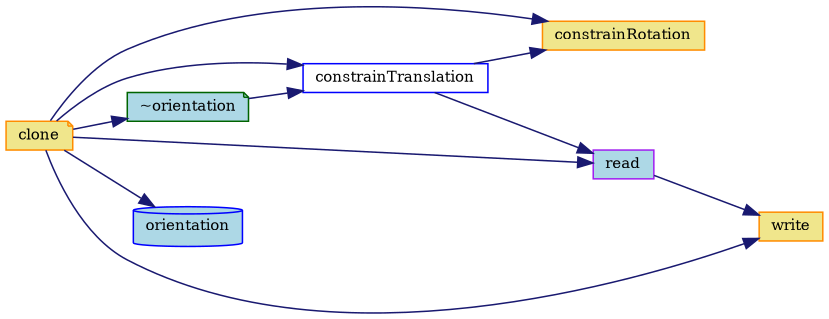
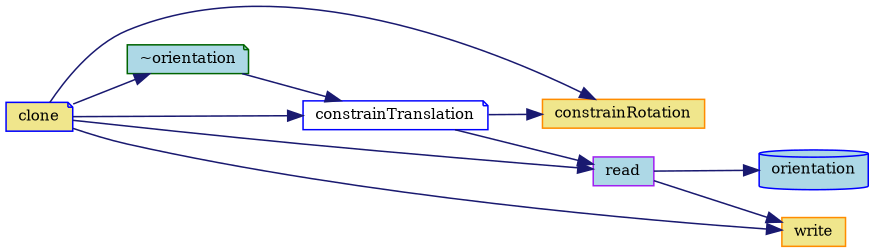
  digraph {
    fontname="DejaVu Serif"
    rankdir=LR
    node [color=blue fillcolor=khaki fontname="DejaVu Serif" fontsize=10 shape=box style=filled]
    edge [color=midnightblue fontname="DejaVu Serif" fontsize=10 labelfontname=Helvetica labelfontsize=10 style=solid]
-   n1 [color=darkorange fontcolor=black height=0.2 label=clone shape=note width=0.4]
+   n1 [fontcolor=black height=0.2 label=clone shape=note width=0.4]
    n2 [color=darkorange height=0.2 label=constrainRotation width=0.4]
    n3 [color=purple fillcolor=lightblue height=0.2 label=read width=0.4]
    n4 [color=darkorange height=0.2 label=write width=0.4]
-   n5 [fillcolor=white height=0.2 label=constrainTranslation width=0.4]
+   n5 [fillcolor=white height=0.2 label=constrainTranslation shape=note width=0.4]
    n6 [fillcolor=lightblue height=0.2 label=orientation shape=cylinder width=0.4]
    n7 [color=darkgreen fillcolor=lightblue height=0.2 label="~orientation" shape=note width=0.4]
    n1 -> n2
    n1 -> n3
    n1 -> n4
    n1 -> n5
-   n1 -> n6
+   n3 -> n6
    n1 -> n7
    n3 -> n4
    n5 -> n2
    n5 -> n3
    n7 -> n5
  }
